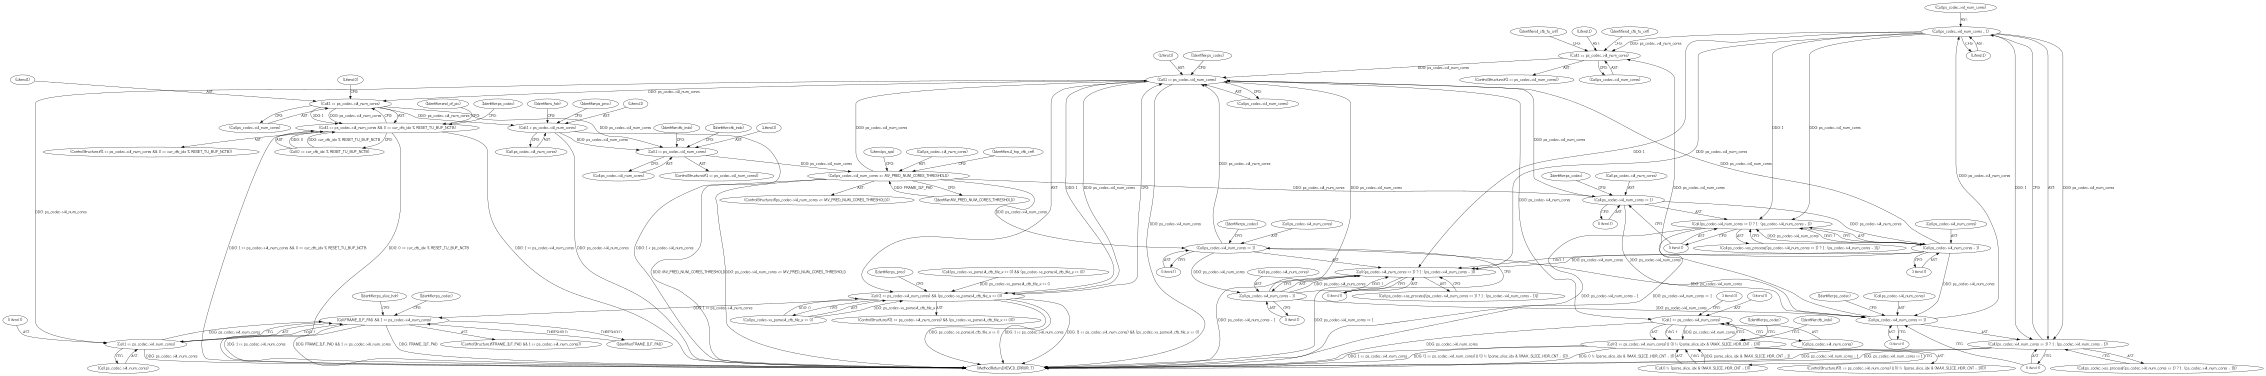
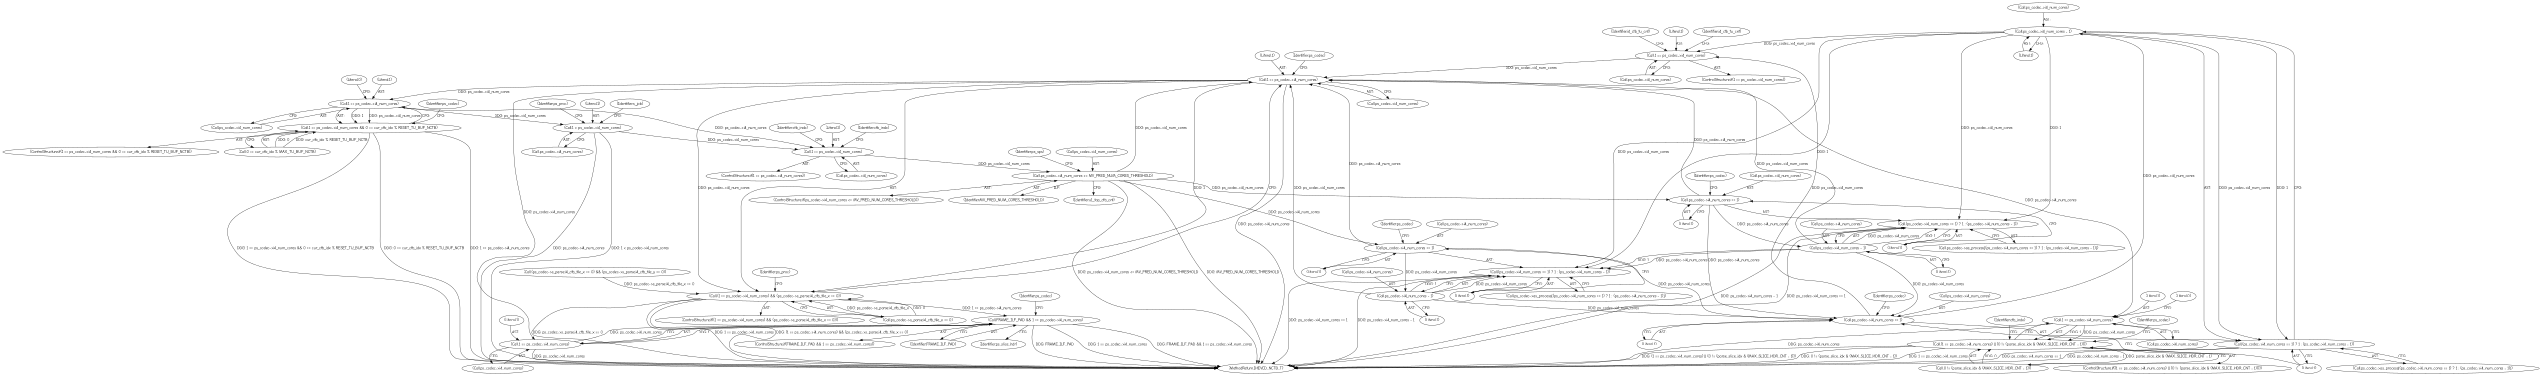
  digraph {
    fontname="Comic Neue"
    node [fontname="Comic Neue"]
    edge [fontname="Comic Neue"]
    n1 [label="(Call,ps_codec->i4_num_cores - 1)"]
    n2 [label="(Call,1 == ps_codec->i4_num_cores)"]
    n3 [label="(Call,(ps_codec->i4_num_cores == 1) ? 1 : (ps_codec->i4_num_cores - 1))"]
    n4 [label="(Call,(ps_codec->i4_num_cores == 1) ? 1 : (ps_codec->i4_num_cores - 1))"]
    n5 [label="(Call,(ps_codec->i4_num_cores == 1) ? 1 : (ps_codec->i4_num_cores - 1))"]
    n6 [label="(Literal,1)"]
    n7 [label="(Call,1 == ps_codec->i4_num_cores)"]
    n8 [label="(ControlStructure,if(1 == ps_codec->i4_num_cores))"]
    n9 [label="(Call,ps_codec->i4_num_cores)"]
    n10 [label="(Call,ps_codec->i4_num_cores - 1)"]
-   n11 [label="(MethodReturn,IHEVCD_ERROR_T)"]
+   n11 [label="(MethodReturn,IHEVCD_NCTB_T)"]
    n12 [label="(Literal,1)"]
    n13 [label="(Call,ps_codec->as_process[(ps_codec->i4_num_cores == 1) ? 1 : (ps_codec->i4_num_cores - 1)])"]
    n14 [label="(Call,ps_codec->i4_num_cores - 1)"]
    n15 [label="(Literal,1)"]
    n16 [label="(Call,ps_codec->as_process[(ps_codec->i4_num_cores == 1) ? 1 : (ps_codec->i4_num_cores - 1)])"]
    n17 [label="(Literal,1)"]
    n18 [label="(Call,ps_codec->as_process[(ps_codec->i4_num_cores == 1) ? 1 : (ps_codec->i4_num_cores - 1)])"]
    n19 [label="(Call,ps_codec->i4_num_cores == 1)"]
    n20 [label="(Literal,1)"]
    n21 [label="(Call,ps_codec->i4_num_cores == 1)"]
    n22 [label="(Literal,1)"]
    n23 [label="(Call,1 == ps_codec->i4_num_cores)"]
    n24 [label="(Call,(1 == ps_codec->i4_num_cores) && (ps_codec->s_parse.i4_ctb_tile_x == 0))"]
    n25 [label="(Call,1 == ps_codec->i4_num_cores)"]
    n26 [label="(Call,1 == ps_codec->i4_num_cores)"]
    n27 [label="(Call,ps_codec->i4_num_cores)"]
    n28 [label="(Literal,1)"]
    n29 [label="(Call,ps_codec->i4_num_cores <= MV_PRED_NUM_CORES_THRESHOLD)"]
    n30 [label="(Call,ps_codec->i4_num_cores == 1)"]
    n31 [label="(ControlStructure,if(ps_codec->i4_num_cores <= MV_PRED_NUM_CORES_THRESHOLD))"]
    n32 [label="(Identifier,MV_PRED_NUM_CORES_THRESHOLD)"]
    n33 [label="(Literal,1)"]
    n34 [label="(Call,1 == ps_codec->i4_num_cores)"]
    n35 [label="(ControlStructure,if(1 == ps_codec->i4_num_cores))"]
    n36 [label="(Call,ps_codec->i4_num_cores)"]
    n37 [label="(Call,1 < ps_codec->i4_num_cores)"]
    n38 [label="(Call,ps_codec->i4_num_cores)"]
    n39 [label="(Call,1 == ps_codec->i4_num_cores && 0 == cur_ctb_idx % RESET_TU_BUF_NCTB)"]
    n40 [label="(Call,ps_codec->i4_num_cores)"]
-   n41 [label="(Call,0 == cur_ctb_idx % RESET_TU_BUF_NCTB)"]
+   n41 [label="(Call,0 == cur_ctb_idx % MAX_TU_BUF_NCTB)"]
    n42 [label="(ControlStructure,if(1 == ps_codec->i4_num_cores && 0 == cur_ctb_idx % RESET_TU_BUF_NCTB))"]
    n43 [label="(Call,FRAME_ILF_PAD && 1 == ps_codec->i4_num_cores)"]
    n44 [label="(Call,ps_codec->s_parse.i4_ctb_tile_x == 0)"]
    n45 [label="(ControlStructure,if((1 == ps_codec->i4_num_cores) && (ps_codec->s_parse.i4_ctb_tile_x == 0)))"]
    n46 [label="(Call,(1 == ps_codec->i4_num_cores) || (0 != (parse_slice_idx & (MAX_SLICE_HDR_CNT - 1))))"]
    n47 [label="(Call,ps_codec->i4_num_cores)"]
    n48 [label="(Call,ps_codec->i4_num_cores)"]
    n49 [label="(Literal,1)"]
    n50 [label="(ControlStructure,if(FRAME_ILF_PAD && 1 == ps_codec->i4_num_cores))"]
    n51 [label="(Identifier,FRAME_ILF_PAD)"]
    n52 [label="(Call,0 != (parse_slice_idx & (MAX_SLICE_HDR_CNT - 1)))"]
    n53 [label="(ControlStructure,if((1 == ps_codec->i4_num_cores) || (0 != (parse_slice_idx & (MAX_SLICE_HDR_CNT - 1)))))"]
    n54 [label="(Call,ps_codec->i4_num_cores)"]
    n55 [label="(Literal,1)"]
    n56 [label="(Call,ps_codec->i4_num_cores)"]
-   n57 [label="(Literal,ps_sps)"]
+   n57 [label="(Identifier,ps_sps)"]
    n58 [label="(Identifier,ps_codec)"]
-   n59 [label="(Identifier,s_hdr)"]
+   n59 [label="(Identifier,s_job)"]
    n60 [label="(Identifier,i4_ctb_tu_cnt)"]
    n61 [label="(Literal,1)"]
    n62 [label="(Call,ps_codec->i4_num_cores)"]
    n63 [label="(Identifier,ctb_indx)"]
    n64 [label="(Identifier,i4_ctb_tu_cnt)"]
    n65 [label="(Identifier,ps_slice_hdr)"]
    n66 [label="(Literal,1)"]
    n67 [label="(Identifier,ps_proc)"]
    n68 [label="(Identifier,u1_top_ctb_cnt)"]
    n69 [label="(Identifier,ps_codec)"]
    n70 [label="(Identifier,ps_codec)"]
    n71 [label="(Call,ps_codec->i4_num_cores)"]
    n72 [label="(Literal,1)"]
    n73 [label="(Literal,1)"]
    n74 [label="(Identifier,ps_codec)"]
    n75 [label="(Identifier,ps_proc)"]
    n76 [label="(Literal,0)"]
    n77 [label="(Identifier,ps_codec)"]
    n78 [label="(Call,ps_codec->i4_num_cores)"]
    n79 [label="(Call,(ps_codec->s_parse.i4_ctb_tile_x == 0) && (ps_codec->s_parse.i4_ctb_tile_y == 0))"]
    n80 [label="(Literal,0)"]
    n81 [label="(Call,ps_codec->i4_num_cores)"]
-   n82 [label="(Identifier,end_of_pic)"]
    n83 [label="(Identifier,ps_codec)"]
    n84 [label="(Identifier,ctb_indx)"]
    n85 [label="(Call,ps_codec->i4_num_cores)"]
    n86 [label="(Literal,1)"]
    n87 [label="(Identifier,ctb_indx)"]
    n88 [label="(Literal,1)"]
    n89 [label="(Identifier,ps_codec)"]
    n1 -> n2 [label="DDG: ps_codec->i4_num_cores"]
    n1 -> n3 [label="DDG: ps_codec->i4_num_cores"]
    n1 -> n3 [label="DDG: 1"]
    n1 -> n4 [label="DDG: ps_codec->i4_num_cores"]
    n1 -> n4 [label="DDG: 1"]
    n1 -> n5 [label="AST: "]
    n1 -> n5 [label="DDG: ps_codec->i4_num_cores"]
    n1 -> n5 [label="DDG: 1"]
    n1 -> n6 [label="CFG: "]
    n2 -> n7 [label="DDG: ps_codec->i4_num_cores"]
    n2 -> n8 [label="AST: "]
    n2 -> n9 [label="CFG: "]
    n3 -> n10 [label="CFG: "]
    n3 -> n11 [label="DDG: ps_codec->i4_num_cores - 1"]
    n3 -> n11 [label="DDG: ps_codec->i4_num_cores == 1"]
    n3 -> n12 [label="CFG: "]
    n3 -> n13 [label="AST: "]
    n4 -> n11 [label="DDG: ps_codec->i4_num_cores - 1"]
    n4 -> n11 [label="DDG: ps_codec->i4_num_cores == 1"]
    n4 -> n14 [label="CFG: "]
    n4 -> n15 [label="CFG: "]
    n4 -> n16 [label="AST: "]
    n5 -> n1 [label="CFG: "]
    n5 -> n11 [label="DDG: ps_codec->i4_num_cores - 1"]
    n5 -> n11 [label="DDG: ps_codec->i4_num_cores == 1"]
    n5 -> n17 [label="CFG: "]
    n5 -> n18 [label="AST: "]
    n6 -> n1 [label="AST: "]
    n7 -> n11 [label="DDG: ps_codec->i4_num_cores"]
    n7 -> n23 [label="DDG: ps_codec->i4_num_cores"]
    n7 -> n24 [label="AST: "]
    n7 -> n24 [label="DDG: 1"]
    n7 -> n24 [label="DDG: ps_codec->i4_num_cores"]
    n7 -> n25 [label="DDG: ps_codec->i4_num_cores"]
    n7 -> n26 [label="DDG: ps_codec->i4_num_cores"]
    n7 -> n27 [label="CFG: "]
    n9 -> n2 [label="AST: "]
    n10 -> n3 [label="AST: "]
    n10 -> n3 [label="DDG: ps_codec->i4_num_cores"]
    n10 -> n3 [label="DDG: 1"]
    n10 -> n7 [label="DDG: ps_codec->i4_num_cores"]
    n10 -> n19 [label="DDG: ps_codec->i4_num_cores"]
    n10 -> n28 [label="CFG: "]
    n12 -> n3 [label="AST: "]
    n12 -> n21 [label="CFG: "]
    n13 -> n3 [label="CFG: "]
    n14 -> n3 [label="DDG: ps_codec->i4_num_cores"]
    n14 -> n3 [label="DDG: 1"]
    n14 -> n4 [label="AST: "]
    n14 -> n4 [label="DDG: ps_codec->i4_num_cores"]
    n14 -> n4 [label="DDG: 1"]
    n14 -> n7 [label="DDG: ps_codec->i4_num_cores"]
    n14 -> n19 [label="DDG: ps_codec->i4_num_cores"]
    n14 -> n49 [label="CFG: "]
    n15 -> n4 [label="AST: "]
    n15 -> n30 [label="CFG: "]
    n16 -> n4 [label="CFG: "]
    n17 -> n5 [label="AST: "]
    n17 -> n19 [label="CFG: "]
    n18 -> n5 [label="CFG: "]
    n19 -> n1 [label="DDG: ps_codec->i4_num_cores"]
    n19 -> n2 [label="DDG: ps_codec->i4_num_cores"]
    n19 -> n5 [label="AST: "]
    n19 -> n20 [label="CFG: "]
    n20 -> n19 [label="AST: "]
    n21 -> n3 [label="AST: "]
    n21 -> n7 [label="DDG: ps_codec->i4_num_cores"]
    n21 -> n10 [label="DDG: ps_codec->i4_num_cores"]
    n21 -> n19 [label="DDG: ps_codec->i4_num_cores"]
    n21 -> n22 [label="CFG: "]
    n22 -> n21 [label="AST: "]
    n23 -> n34 [label="DDG: ps_codec->i4_num_cores"]
    n23 -> n37 [label="DDG: ps_codec->i4_num_cores"]
    n23 -> n39 [label="AST: "]
    n23 -> n39 [label="DDG: 1"]
    n23 -> n39 [label="DDG: ps_codec->i4_num_cores"]
    n23 -> n40 [label="CFG: "]
    n24 -> n7 [label="CFG: "]
    n24 -> n11 [label="DDG: (1 == ps_codec->i4_num_cores) && (ps_codec->s_parse.i4_ctb_tile_x == 0)"]
    n24 -> n11 [label="DDG: ps_codec->s_parse.i4_ctb_tile_x == 0"]
    n24 -> n11 [label="DDG: 1 == ps_codec->i4_num_cores"]
    n24 -> n43 [label="DDG: 1 == ps_codec->i4_num_cores"]
    n24 -> n44 [label="CFG: "]
    n24 -> n45 [label="AST: "]
    n25 -> n11 [label="DDG: ps_codec->i4_num_cores"]
    n25 -> n46 [label="AST: "]
    n25 -> n46 [label="DDG: 1"]
    n25 -> n46 [label="DDG: ps_codec->i4_num_cores"]
    n25 -> n47 [label="CFG: "]
    n26 -> n11 [label="DDG: ps_codec->i4_num_cores"]
    n26 -> n43 [label="AST: "]
    n26 -> n43 [label="DDG: 1"]
    n26 -> n43 [label="DDG: ps_codec->i4_num_cores"]
    n26 -> n48 [label="CFG: "]
    n27 -> n7 [label="AST: "]
    n28 -> n10 [label="AST: "]
    n29 -> n7 [label="DDG: ps_codec->i4_num_cores"]
    n29 -> n11 [label="DDG: MV_PRED_NUM_CORES_THRESHOLD"]
    n29 -> n11 [label="DDG: ps_codec->i4_num_cores <= MV_PRED_NUM_CORES_THRESHOLD"]
    n29 -> n21 [label="DDG: ps_codec->i4_num_cores"]
    n29 -> n30 [label="DDG: ps_codec->i4_num_cores"]
    n29 -> n31 [label="AST: "]
-   n29 -> n32 [label="CFG: "]
+   n29 -> n32 [label="ILF: "]
    n30 -> n4 [label="AST: "]
    n30 -> n7 [label="DDG: ps_codec->i4_num_cores"]
    n30 -> n14 [label="DDG: ps_codec->i4_num_cores"]
    n30 -> n19 [label="DDG: ps_codec->i4_num_cores"]
    n30 -> n33 [label="CFG: "]
-   n32 -> n29 [label="DDG: FRAME_ILF_PAD"]
+   n32 -> n29 [label="AST: "]
    n33 -> n30 [label="AST: "]
    n34 -> n29 [label="DDG: ps_codec->i4_num_cores"]
    n34 -> n35 [label="AST: "]
    n34 -> n36 [label="CFG: "]
    n36 -> n34 [label="AST: "]
    n37 -> n11 [label="DDG: ps_codec->i4_num_cores"]
    n37 -> n11 [label="DDG: 1 < ps_codec->i4_num_cores"]
    n37 -> n34 [label="DDG: ps_codec->i4_num_cores"]
    n37 -> n38 [label="CFG: "]
    n38 -> n37 [label="AST: "]
    n39 -> n11 [label="DDG: 1 == ps_codec->i4_num_cores && 0 == cur_ctb_idx % RESET_TU_BUF_NCTB"]
    n39 -> n11 [label="DDG: 0 == cur_ctb_idx % RESET_TU_BUF_NCTB"]
    n39 -> n11 [label="DDG: 1 == ps_codec->i4_num_cores"]
    n39 -> n23 [label="CFG: "]
    n39 -> n41 [label="CFG: "]
    n39 -> n42 [label="AST: "]
    n40 -> n23 [label="AST: "]
    n41 -> n39 [label="AST: "]
    n41 -> n39 [label="DDG: 0"]
    n41 -> n39 [label="DDG: cur_ctb_idx % RESET_TU_BUF_NCTB"]
    n43 -> n11 [label="DDG: 1 == ps_codec->i4_num_cores"]
    n43 -> n11 [label="DDG: FRAME_ILF_PAD && 1 == ps_codec->i4_num_cores"]
    n43 -> n11 [label="DDG: FRAME_ILF_PAD"]
    n43 -> n26 [label="CFG: "]
    n43 -> n50 [label="AST: "]
-   n43 -> n51 [label="THRESHOLD: "]
+   n43 -> n51 [label="CFG: "]
    n44 -> n24 [label="AST: "]
    n44 -> n24 [label="DDG: ps_codec->s_parse.i4_ctb_tile_x"]
    n44 -> n24 [label="DDG: 0"]
    n46 -> n11 [label="DDG: 1 == ps_codec->i4_num_cores"]
    n46 -> n11 [label="DDG: (1 == ps_codec->i4_num_cores) || (0 != (parse_slice_idx & (MAX_SLICE_HDR_CNT - 1)))"]
    n46 -> n11 [label="DDG: 0 != (parse_slice_idx & (MAX_SLICE_HDR_CNT - 1))"]
    n46 -> n25 [label="CFG: "]
    n46 -> n52 [label="CFG: "]
    n46 -> n53 [label="AST: "]
    n47 -> n25 [label="AST: "]
    n48 -> n26 [label="AST: "]
    n49 -> n14 [label="AST: "]
-   n51 -> n43 [label="THRESHOLD: "]
+   n51 -> n43 [label="AST: "]
    n52 -> n46 [label="AST: "]
    n52 -> n46 [label="DDG: 0"]
    n52 -> n46 [label="DDG: parse_slice_idx & (MAX_SLICE_HDR_CNT - 1)"]
    n54 -> n10 [label="AST: "]
    n55 -> n25 [label="AST: "]
    n56 -> n14 [label="AST: "]
    n57 -> n29 [label="CFG: "]
    n58 -> n46 [label="CFG: "]
    n59 -> n37 [label="CFG: "]
    n60 -> n2 [label="CFG: "]
    n61 -> n2 [label="AST: "]
    n62 -> n29 [label="AST: "]
    n63 -> n46 [label="CFG: "]
    n64 -> n2 [label="CFG: "]
-   n65 -> n43 [label="CFG: "]
+   n43 -> n65 [label="CFG: "]
    n66 -> n34 [label="AST: "]
    n67 -> n37 [label="CFG: "]
-   n68 -> n29 [label="CFG: "]
+   n29 -> n68 [label="CFG: "]
    n69 -> n30 [label="CFG: "]
    n70 -> n43 [label="CFG: "]
    n71 -> n21 [label="AST: "]
    n72 -> n23 [label="AST: "]
    n73 -> n26 [label="AST: "]
    n74 -> n21 [label="CFG: "]
    n75 -> n24 [label="CFG: "]
    n76 -> n23 [label="CFG: "]
    n77 -> n19 [label="CFG: "]
    n78 -> n1 [label="AST: "]
    n79 -> n24 [label="DDG: ps_codec->s_parse.i4_ctb_tile_x == 0"]
    n80 -> n25 [label="CFG: "]
    n81 -> n19 [label="AST: "]
-   n82 -> n39 [label="CFG: "]
    n83 -> n7 [label="CFG: "]
    n84 -> n34 [label="CFG: "]
    n85 -> n30 [label="AST: "]
    n86 -> n37 [label="AST: "]
    n87 -> n34 [label="CFG: "]
    n88 -> n7 [label="AST: "]
    n89 -> n39 [label="CFG: "]
  }
